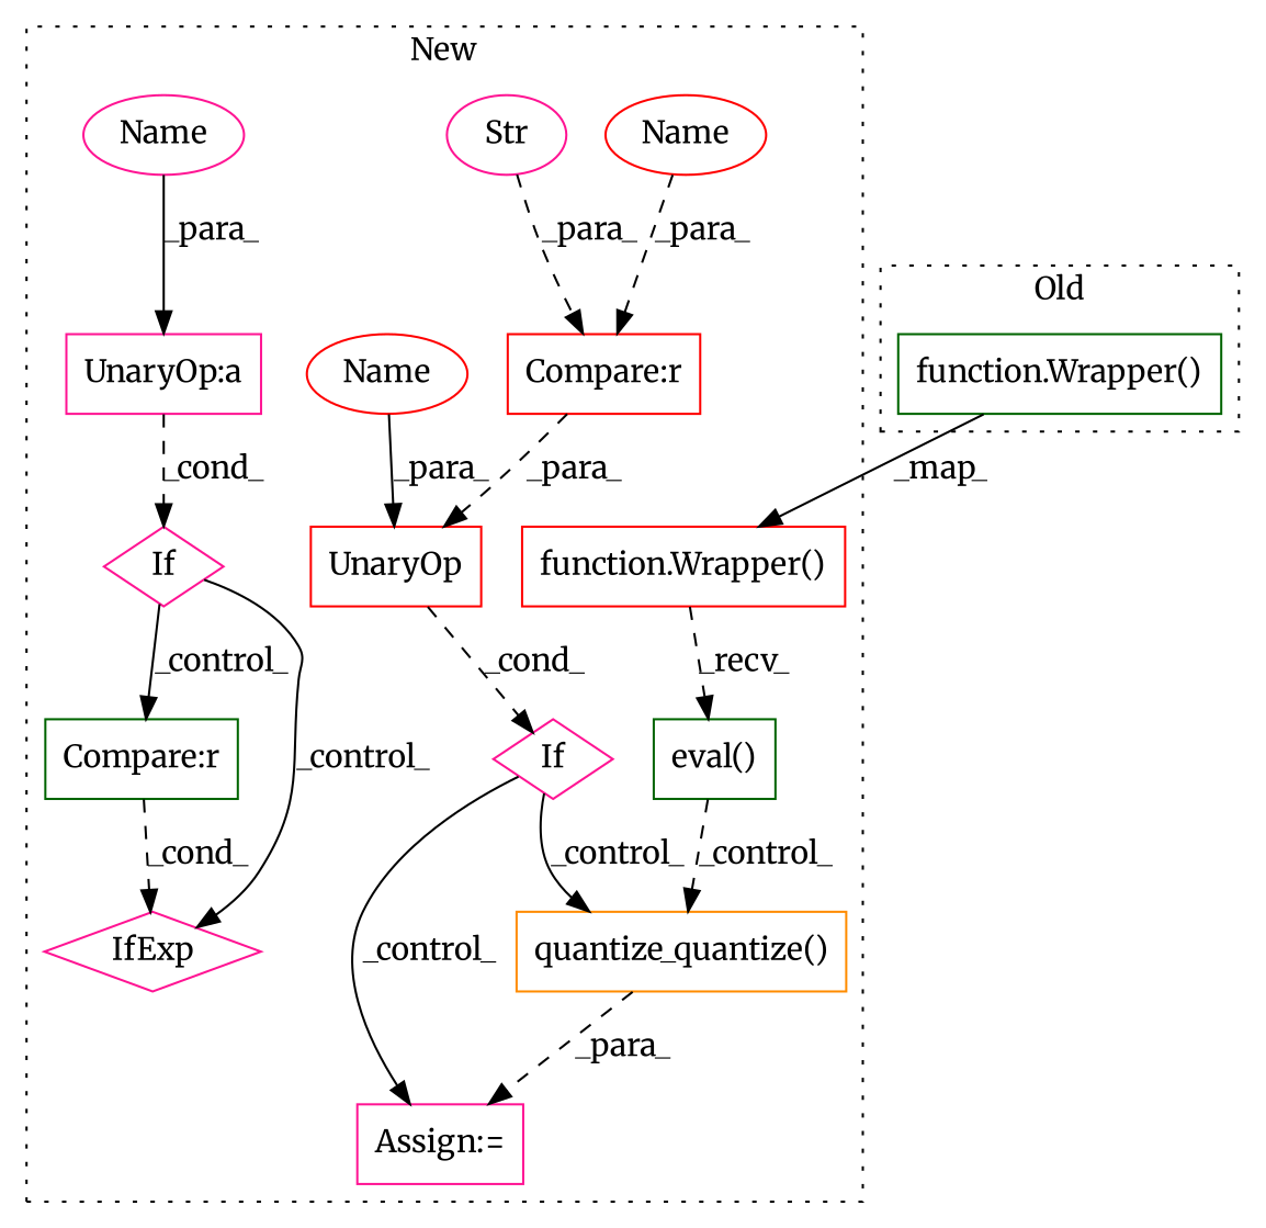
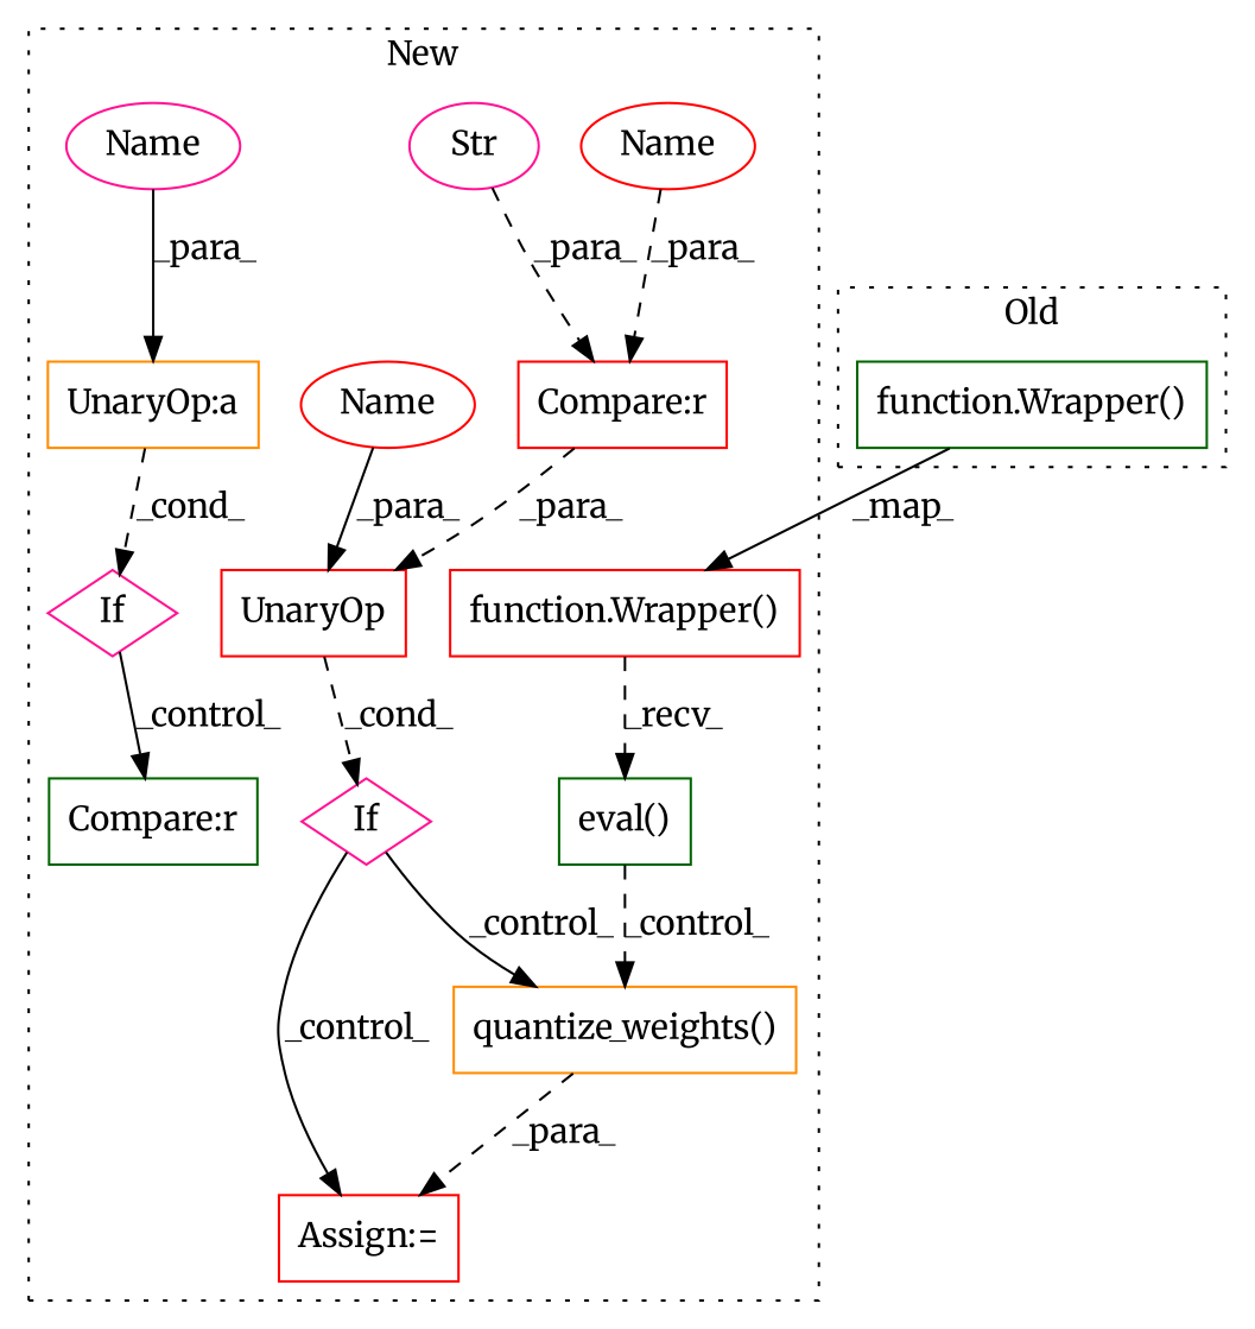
  digraph {
    fontname=Merriweather
    node [a=75 color=deeppink fontname=Merriweather l=3 s=5542 shape=box]
    edge [fontname=Merriweather style=dashed]
    n1 [color=red l="8,1" label="function.Wrapper()" s="2034,2053"]
-   n2 [color=darkorange l="36,11" label="quantize_quantize()" s="5583,5626"]
+   n2 [color=darkorange l="36,11" label="quantize_weights()" s="5583,5626"]
    n3 [a=96 label=If s=5528 shape=diamond]
    n4 [a=40 color=red l=21 label="Compare:r"]
    n5 [a=66 l=9 label=Str s=5554 shape=ellipse]
    n6 [a=72 color=red l=32 label=UnaryOp s=5531]
    n7 [color=darkgreen l=27 label="eval()" s=2034]
-   n8 [a=61 l=10 label="UnaryOp:a" s=2617]
+   n8 [a=61 color=darkorange l=10 label="UnaryOp:a" s=2617]
    n9 [a=96 label=If s=2614 shape=diamond]
    n10 [a=40 color=darkgreen l=21 label="Compare:r" s=2699]
-   n11 [a=51 l="4,6" label=IfExp s="2695,2720" shape=diamond]
-   n12 [a=68 label="Assign:=" s=5580]
+   n12 [a=68 color=red label="Assign:=" s=5580]
    n13 [a=87 color=red l=6 label=Name s=5531 shape=ellipse]
    n14 [a=87 l=6 label=Name s=2621 shape=ellipse]
    n15 [a=87 color=red l=8 label=Name shape=ellipse]
    n16 [color=darkgreen l="8,1" label="function.Wrapper()" s="1906,1925"]
    subgraph cluster_1 {
      label=New
      style=dotted
      n1
      n2
      n3
      n4
      n5
      n6
      n7
      n8
      n9
      n10
-     n11
      n12
      n13
      n14
      n15
    }
    subgraph cluster_2 {
      label=Old
      style=dotted
      n16
    }
    n1 -> n7 [label=_recv_]
    n2 -> n12 [label=_para_]
    n3 -> n2 [label=_control_ style=solid]
    n3 -> n12 [label=_control_ style=solid]
    n4 -> n6 [label=_para_]
    n5 -> n4 [label=_para_]
    n6 -> n3 [label=_cond_]
    n7 -> n2 [label=_control_]
    n8 -> n9 [label=_cond_]
    n9 -> n10 [label=_control_ style=solid]
-   n9 -> n11 [label=_control_ style=solid]
-   n10 -> n11 [label=_cond_]
    n13 -> n6 [label=_para_ style=solid]
    n14 -> n8 [label=_para_ style=solid]
    n15 -> n4 [label=_para_]
    n16 -> n1 [label=_map_ style=solid]
  }
